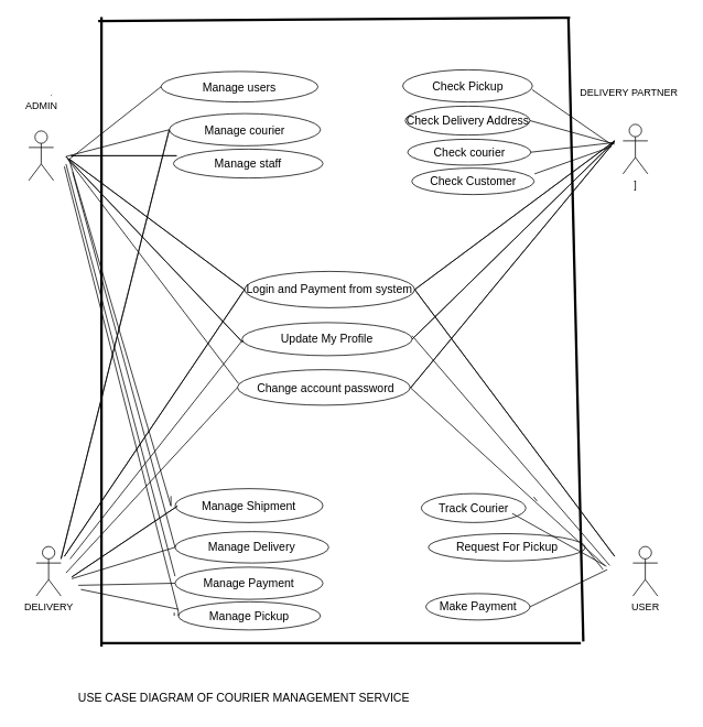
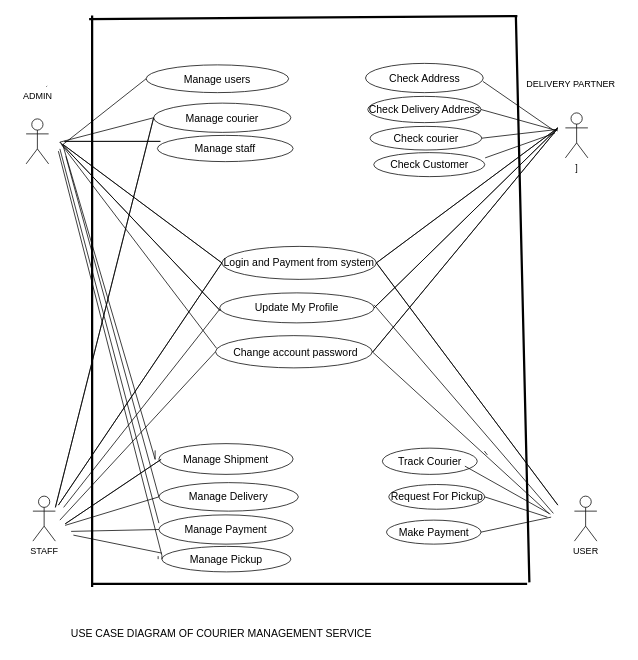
  <mxCell id="0" />
  <mxCell id="1" parent="0" />
  <mxCell id="2" value="&lt;font style=&quot;font-size: 14px;&quot;&gt;Login and Payment from system&lt;/font&gt;" style="ellipse;whiteSpace=wrap;html=1;fontStyle=0" vertex="1" parent="1"><mxGeometry x="295" y="328" width="206" height="44" as="geometry" /></mxCell>
  <mxCell id="3" value="&lt;font style=&quot;font-size: 14px;&quot;&gt;Update My Profile&lt;/font&gt;" style="ellipse;whiteSpace=wrap;html=1;" vertex="1" parent="1"><mxGeometry x="292" y="390" width="206" height="40" as="geometry" /></mxCell>
  <mxCell id="4" value="" style="shape=umlActor;verticalLabelPosition=bottom;verticalAlign=top;html=1;outlineConnect=0;" vertex="1" parent="1"><mxGeometry x="34" y="158" width="30" height="60" as="geometry" /></mxCell>
  <mxCell id="5" value="]" style="shape=umlActor;verticalLabelPosition=bottom;verticalAlign=top;html=1;outlineConnect=0;" vertex="1" parent="1"><mxGeometry x="753" y="150" width="30" height="60" as="geometry" /></mxCell>
  <mxCell id="6" value="USER" style="shape=umlActor;verticalLabelPosition=bottom;verticalAlign=top;html=1;outlineConnect=0;" vertex="1" parent="1"><mxGeometry x="765" y="661" width="30" height="60" as="geometry" /></mxCell>
  <mxCell id="7" value="&lt;font style=&quot;font-size: 14px;&quot;&gt;Manage users&lt;/font&gt;" style="ellipse;whiteSpace=wrap;html=1;" vertex="1" parent="1"><mxGeometry x="194" y="86" width="190" height="37" as="geometry" /></mxCell>
  <mxCell id="8" value="&lt;font style=&quot;font-size: 14px;&quot;&gt;Manage courier&lt;/font&gt;" style="ellipse;whiteSpace=wrap;html=1;" vertex="1" parent="1"><mxGeometry x="204" y="137" width="183" height="39" as="geometry" /></mxCell>
  <mxCell id="9" value="&lt;font style=&quot;font-size: 14px;&quot;&gt;Manage &lt;/font&gt;&lt;font style=&quot;font-size: 14px;&quot;&gt;staff&lt;/font&gt;" style="ellipse;whiteSpace=wrap;html=1;" vertex="1" parent="1"><mxGeometry x="209" y="180" width="181" height="35" as="geometry" /></mxCell>
  <mxCell id="10" value="&lt;font style=&quot;font-size: 14px;&quot;&gt;Check &lt;/font&gt;&lt;font style=&quot;font-size: 14px;&quot;&gt;Delivery &lt;/font&gt;&lt;font style=&quot;font-size: 14px;&quot;&gt;Address&lt;/font&gt;" style="ellipse;whiteSpace=wrap;html=1;" vertex="1" parent="1"><mxGeometry x="489.5" y="128" width="151" height="35" as="geometry" /></mxCell>
  <mxCell id="11" value="&lt;font style=&quot;font-size: 14px;&quot;&gt;Check &lt;/font&gt;&lt;font style=&quot;font-size: 14px;&quot;&gt;courier&lt;/font&gt;" style="ellipse;whiteSpace=wrap;html=1;" vertex="1" parent="1"><mxGeometry x="492.5" y="168" width="149" height="31.5" as="geometry" /></mxCell>
  <mxCell id="12" value="&lt;font style=&quot;font-size: 14px;&quot;&gt;Check &lt;/font&gt;&lt;font style=&quot;font-size: 14px;&quot;&gt;Customer&lt;/font&gt;" style="ellipse;whiteSpace=wrap;html=1;" vertex="1" parent="1"><mxGeometry x="497.5" y="203" width="148" height="32" as="geometry" /></mxCell>
- <mxCell id="13" value="&lt;font style=&quot;font-size: 14px;&quot;&gt;Check Pickup&lt;/font&gt;" style="ellipse;whiteSpace=wrap;html=1;" vertex="1" parent="1"><mxGeometry x="486.5" y="84" width="157" height="39" as="geometry" /></mxCell>
+ <mxCell id="13" value="&lt;font style=&quot;font-size: 14px;&quot;&gt;Check Address&lt;/font&gt;" style="ellipse;whiteSpace=wrap;html=1;" vertex="1" parent="1"><mxGeometry x="486.5" y="84" width="157" height="39" as="geometry" /></mxCell>
  <mxCell id="14" value="&lt;font style=&quot;font-size: 14px;&quot;&gt;Manage &lt;/font&gt;&lt;font style=&quot;font-size: 14px;&quot;&gt;Shipment&lt;/font&gt;" style="ellipse;whiteSpace=wrap;html=1;" vertex="1" parent="1"><mxGeometry x="211" y="591" width="179" height="41" as="geometry" /></mxCell>
  <mxCell id="15" value="&lt;font style=&quot;font-size: 14px;&quot;&gt;Manage &lt;/font&gt;&lt;font style=&quot;font-size: 14px;&quot;&gt;Payment&lt;/font&gt;" style="ellipse;whiteSpace=wrap;html=1;" vertex="1" parent="1"><mxGeometry x="211" y="686" width="179" height="39" as="geometry" /></mxCell>
  <mxCell id="16" value="&lt;font style=&quot;font-size: 14px;&quot;&gt;Manage &lt;/font&gt;&lt;font style=&quot;font-size: 14px;&quot;&gt;Delivery&lt;/font&gt;" style="ellipse;whiteSpace=wrap;html=1;" vertex="1" parent="1"><mxGeometry x="211" y="643" width="186" height="38" as="geometry" /></mxCell>
  <mxCell id="17" value="&lt;font style=&quot;font-size: 14px;&quot;&gt;Manage &lt;/font&gt;&lt;font style=&quot;font-size: 14px;&quot;&gt;Pickup&lt;/font&gt;" style="ellipse;whiteSpace=wrap;html=1;" vertex="1" parent="1"><mxGeometry x="215" y="728" width="172" height="34" as="geometry" /></mxCell>
  <mxCell id="18" value="&lt;font style=&quot;font-size: 14px;&quot;&gt;Track &lt;/font&gt;&lt;font style=&quot;font-size: 14px;&quot;&gt;Courier&lt;/font&gt;" style="ellipse;whiteSpace=wrap;html=1;" vertex="1" parent="1"><mxGeometry x="509" y="597" width="126.5" height="35" as="geometry" /></mxCell>
- <mxCell id="19" value="&lt;font style=&quot;font-size: 14px;&quot;&gt;Request &lt;/font&gt;&lt;font style=&quot;font-size: 14px;&quot;&gt;For &lt;/font&gt;&lt;font style=&quot;font-size: 14px;&quot;&gt;Pickup&lt;/font&gt;" style="ellipse;whiteSpace=wrap;html=1;" vertex="1" parent="1"><mxGeometry x="517.5" y="645.5" width="190" height="33" as="geometry" /></mxCell>
- <mxCell id="20" value="&lt;font style=&quot;font-size: 14px;&quot;&gt;Make &lt;/font&gt;&lt;font style=&quot;font-size: 14px;&quot;&gt;Payment&lt;/font&gt;" style="ellipse;whiteSpace=wrap;html=1;" vertex="1" parent="1"><mxGeometry x="514.5" y="718" width="126" height="32" as="geometry" /></mxCell>
+ <mxCell id="19" value="&lt;font style=&quot;font-size: 14px;&quot;&gt;Request &lt;/font&gt;&lt;font style=&quot;font-size: 14px;&quot;&gt;For &lt;/font&gt;&lt;font style=&quot;font-size: 14px;&quot;&gt;Pickup&lt;/font&gt;" style="ellipse;whiteSpace=wrap;html=1;" vertex="1" parent="1"><mxGeometry x="517.5" y="645.5" width="128" height="33" as="geometry" /></mxCell>
+ <mxCell id="20" value="&lt;font style=&quot;font-size: 14px;&quot;&gt;Make &lt;/font&gt;&lt;font style=&quot;font-size: 14px;&quot;&gt;Payment&lt;/font&gt;" style="ellipse;whiteSpace=wrap;html=1;" vertex="1" parent="1"><mxGeometry x="514.5" y="693" width="126" height="32" as="geometry" /></mxCell>
  <mxCell id="21" value="" style="endArrow=none;html=1;rounded=0;" edge="1" parent="1" source="25"><mxGeometry width="50" height="50" relative="1" as="geometry"><mxPoint x="70" y="787" as="sourcePoint" /><mxPoint x="290" y="468" as="targetPoint" /></mxGeometry></mxCell>
  <mxCell id="22" value="" style="endArrow=none;html=1;rounded=0;exitX=0;exitY=0.5;exitDx=0;exitDy=0;" edge="1" parent="1" source="25"><mxGeometry width="50" height="50" relative="1" as="geometry"><mxPoint x="52" y="798" as="sourcePoint" /><mxPoint x="79" y="693" as="targetPoint" /><Array as="points" /></mxGeometry></mxCell>
  <mxCell id="23" value="" style="endArrow=none;html=1;rounded=0;" edge="1" parent="1"><mxGeometry width="50" height="50" relative="1" as="geometry"><mxPoint x="288" y="464" as="sourcePoint" /><mxPoint x="81" y="192" as="targetPoint" /></mxGeometry></mxCell>
  <mxCell id="24" value="" style="endArrow=none;html=1;rounded=0;" edge="1" parent="1"><mxGeometry width="50" height="50" relative="1" as="geometry"><mxPoint x="553" y="355" as="sourcePoint" /><mxPoint x="553" y="355" as="targetPoint" /><Array as="points"><mxPoint x="553" y="355" /></Array></mxGeometry></mxCell>
  <mxCell id="25" value="&lt;span style=&quot;font-size: 14px;&quot;&gt;&amp;nbsp;Change account password&lt;/span&gt;" style="ellipse;whiteSpace=wrap;html=1;" vertex="1" parent="1"><mxGeometry x="286.5" y="447" width="209" height="43" as="geometry" /></mxCell>
  <mxCell id="26" value="" style="endArrow=none;html=1;rounded=0;" edge="1" parent="1"><mxGeometry width="50" height="50" relative="1" as="geometry"><mxPoint x="550" y="364" as="sourcePoint" /><mxPoint x="550" y="364" as="targetPoint" /><Array as="points"><mxPoint x="550" y="364" /></Array></mxGeometry></mxCell>
  <mxCell id="27" value="" style="endArrow=none;html=1;rounded=0;entryX=1;entryY=0.5;entryDx=0;entryDy=0;" edge="1" parent="1" target="25"><mxGeometry width="50" height="50" relative="1" as="geometry"><mxPoint x="731" y="684" as="sourcePoint" /><mxPoint x="737" y="696" as="targetPoint" /><Array as="points" /></mxGeometry></mxCell>
  <mxCell id="28" value="" style="endArrow=none;html=1;rounded=0;" edge="1" parent="1"><mxGeometry width="50" height="50" relative="1" as="geometry"><mxPoint x="498" y="406" as="sourcePoint" /><mxPoint x="737" y="684" as="targetPoint" /><Array as="points" /></mxGeometry></mxCell>
  <mxCell id="29" value="" style="endArrow=none;html=1;rounded=0;entryX=1;entryY=0.5;entryDx=0;entryDy=0;" edge="1" parent="1" target="3"><mxGeometry width="50" height="50" relative="1" as="geometry"><mxPoint x="498" y="410" as="sourcePoint" /><mxPoint x="553" y="436" as="targetPoint" /><Array as="points"><mxPoint x="743" y="170" /></Array></mxGeometry></mxCell>
  <mxCell id="30" value="" style="endArrow=none;html=1;rounded=0;exitX=0;exitY=0.5;exitDx=0;exitDy=0;" edge="1" parent="1" source="2"><mxGeometry width="50" height="50" relative="1" as="geometry"><mxPoint x="503" y="486" as="sourcePoint" /><mxPoint x="295" y="350" as="targetPoint" /><Array as="points"><mxPoint x="83" y="192" /></Array></mxGeometry></mxCell>
  <mxCell id="31" value="" style="endArrow=none;html=1;rounded=0;" edge="1" parent="1"><mxGeometry width="50" height="50" relative="1" as="geometry"><mxPoint x="290" y="358" as="sourcePoint" /><mxPoint x="290" y="358" as="targetPoint" /><Array as="points" /></mxGeometry></mxCell>
  <mxCell id="32" value="DELIVERY PARTNER" style="text;html=1;align=center;verticalAlign=middle;resizable=0;points=[];autosize=1;strokeColor=none;fillColor=none;" vertex="1" parent="1"><mxGeometry x="692" y="99" width="136" height="26" as="geometry" /></mxCell>
  <mxCell id="33" value="" style="endArrow=none;html=1;rounded=0;exitX=1;exitY=0.5;exitDx=0;exitDy=0;" edge="1" parent="1" source="2"><mxGeometry width="50" height="50" relative="1" as="geometry"><mxPoint x="735" y="91" as="sourcePoint" /><mxPoint x="501" y="350" as="targetPoint" /><Array as="points"><mxPoint x="743" y="170" /></Array></mxGeometry></mxCell>
  <mxCell id="34" value="" style="endArrow=none;html=1;rounded=0;exitX=1;exitY=0.5;exitDx=0;exitDy=0;entryX=1;entryY=0.5;entryDx=0;entryDy=0;" edge="1" parent="1" source="2" target="2"><mxGeometry width="50" height="50" relative="1" as="geometry"><mxPoint x="243" y="560" as="sourcePoint" /><mxPoint x="293" y="510" as="targetPoint" /><Array as="points"><mxPoint x="743" y="673" /></Array></mxGeometry></mxCell>
  <mxCell id="35" value="" style="endArrow=none;html=1;rounded=0;entryX=0;entryY=0.5;entryDx=0;entryDy=0;" edge="1" parent="1" target="7"><mxGeometry width="50" height="50" relative="1" as="geometry"><mxPoint x="82" y="193" as="sourcePoint" /><mxPoint x="52" y="57" as="targetPoint" /></mxGeometry></mxCell>
- <mxCell id="36" value="DELIVERY" style="shape=umlActor;verticalLabelPosition=bottom;verticalAlign=top;html=1;outlineConnect=0;" vertex="1" parent="1"><mxGeometry x="43" y="661" width="30" height="60" as="geometry" /></mxCell>
+ <mxCell id="36" value="STAFF" style="shape=umlActor;verticalLabelPosition=bottom;verticalAlign=top;html=1;outlineConnect=0;" vertex="1" parent="1"><mxGeometry x="43" y="661" width="30" height="60" as="geometry" /></mxCell>
  <mxCell id="37" value="" style="endArrow=none;html=1;rounded=0;" edge="1" parent="1" target="38"><mxGeometry width="50" height="50" relative="1" as="geometry"><mxPoint x="62" y="114" as="sourcePoint" /><mxPoint x="62" y="114" as="targetPoint" /><Array as="points" /></mxGeometry></mxCell>
  <mxCell id="38" value="ADMIN" style="text;html=1;align=center;verticalAlign=middle;resizable=0;points=[];autosize=1;strokeColor=none;fillColor=none;" vertex="1" parent="1"><mxGeometry x="20.5" y="115" width="57" height="26" as="geometry" /></mxCell>
  <mxCell id="39" value="" style="endArrow=none;html=1;rounded=0;" edge="1" parent="1"><mxGeometry width="50" height="50" relative="1" as="geometry"><mxPoint x="292" y="412" as="sourcePoint" /><mxPoint x="84" y="676" as="targetPoint" /></mxGeometry></mxCell>
  <mxCell id="40" value="" style="endArrow=none;html=1;rounded=0;" edge="1" parent="1"><mxGeometry width="50" height="50" relative="1" as="geometry"><mxPoint x="293" y="414" as="sourcePoint" /><mxPoint x="293" y="414" as="targetPoint" /><Array as="points"><mxPoint x="79" y="189" /></Array></mxGeometry></mxCell>
  <mxCell id="41" value="" style="endArrow=none;html=1;rounded=0;exitX=0;exitY=0.5;exitDx=0;exitDy=0;entryX=0;entryY=0.5;entryDx=0;entryDy=0;" edge="1" parent="1" source="2" target="2"><mxGeometry width="50" height="50" relative="1" as="geometry"><mxPoint x="255" y="430" as="sourcePoint" /><mxPoint x="305" y="380" as="targetPoint" /><Array as="points"><mxPoint x="77" y="673" /></Array></mxGeometry></mxCell>
  <mxCell id="42" value="" style="endArrow=none;html=1;rounded=0;" edge="1" parent="1"><mxGeometry width="50" height="50" relative="1" as="geometry"><mxPoint x="496" y="469" as="sourcePoint" /><mxPoint x="496" y="469" as="targetPoint" /><Array as="points"><mxPoint x="741" y="173" /></Array></mxGeometry></mxCell>
  <mxCell id="43" value="" style="endArrow=none;html=1;rounded=0;exitX=0;exitY=0.5;exitDx=0;exitDy=0;" edge="1" parent="1" source="8"><mxGeometry width="50" height="50" relative="1" as="geometry"><mxPoint x="79" y="184" as="sourcePoint" /><mxPoint x="79" y="189" as="targetPoint" /><Array as="points" /></mxGeometry></mxCell>
  <mxCell id="44" value="" style="endArrow=none;html=1;rounded=0;entryX=0;entryY=0.5;entryDx=0;entryDy=0;exitX=0;exitY=0.5;exitDx=0;exitDy=0;" edge="1" parent="1" source="8" target="8"><mxGeometry width="50" height="50" relative="1" as="geometry"><mxPoint x="272" y="462" as="sourcePoint" /><mxPoint x="322" y="412" as="targetPoint" /><Array as="points"><mxPoint x="73" y="676" /></Array></mxGeometry></mxCell>
  <mxCell id="45" value="" style="endArrow=none;html=1;rounded=0;" edge="1" parent="1"><mxGeometry width="50" height="50" relative="1" as="geometry"><mxPoint x="213" y="188" as="sourcePoint" /><mxPoint x="213" y="188" as="targetPoint" /><Array as="points"><mxPoint x="85" y="188" /></Array></mxGeometry></mxCell>
  <mxCell id="46" value="" style="endArrow=none;html=1;rounded=0;" edge="1" parent="1"><mxGeometry width="50" height="50" relative="1" as="geometry"><mxPoint x="86" y="698" as="sourcePoint" /><mxPoint x="86" y="698" as="targetPoint" /><Array as="points"><mxPoint x="214" y="612" /></Array></mxGeometry></mxCell>
  <mxCell id="47" value="" style="endArrow=none;html=1;rounded=0;exitX=0;exitY=0.5;exitDx=0;exitDy=0;" edge="1" parent="1" source="16"><mxGeometry width="50" height="50" relative="1" as="geometry"><mxPoint x="86" y="707.333" as="sourcePoint" /><mxPoint x="86" y="700" as="targetPoint" /></mxGeometry></mxCell>
  <mxCell id="48" value="" style="endArrow=none;html=1;rounded=0;exitX=0;exitY=0.5;exitDx=0;exitDy=0;" edge="1" parent="1" source="15"><mxGeometry width="50" height="50" relative="1" as="geometry"><mxPoint x="89" y="713" as="sourcePoint" /><mxPoint x="94" y="708" as="targetPoint" /></mxGeometry></mxCell>
  <mxCell id="49" value="" style="endArrow=none;html=1;rounded=0;exitX=0;exitY=0.5;exitDx=0;exitDy=0;" edge="1" parent="1" source="17"><mxGeometry width="50" height="50" relative="1" as="geometry"><mxPoint x="272" y="463" as="sourcePoint" /><mxPoint x="215" y="740" as="targetPoint" /></mxGeometry></mxCell>
  <mxCell id="50" value="" style="endArrow=none;html=1;rounded=0;" edge="1" parent="1"><mxGeometry width="50" height="50" relative="1" as="geometry"><mxPoint x="97" y="713" as="sourcePoint" /><mxPoint x="215" y="737" as="targetPoint" /></mxGeometry></mxCell>
  <mxCell id="51" value="" style="endArrow=none;html=1;rounded=0;" edge="1" parent="1"><mxGeometry width="50" height="50" relative="1" as="geometry"><mxPoint x="210" y="741" as="sourcePoint" /><mxPoint x="210" y="745" as="targetPoint" /></mxGeometry></mxCell>
  <mxCell id="52" value="" style="endArrow=none;html=1;rounded=0;" edge="1" parent="1"><mxGeometry width="50" height="50" relative="1" as="geometry"><mxPoint x="643" y="108" as="sourcePoint" /><mxPoint x="737" y="173" as="targetPoint" /></mxGeometry></mxCell>
  <mxCell id="53" value="" style="endArrow=none;html=1;rounded=0;entryX=1;entryY=0.5;entryDx=0;entryDy=0;" edge="1" parent="1" target="10"><mxGeometry width="50" height="50" relative="1" as="geometry"><mxPoint x="743" y="174" as="sourcePoint" /><mxPoint x="743" y="154" as="targetPoint" /></mxGeometry></mxCell>
  <mxCell id="54" value="" style="endArrow=none;html=1;rounded=0;entryX=1;entryY=0.5;entryDx=0;entryDy=0;" edge="1" parent="1" target="11"><mxGeometry width="50" height="50" relative="1" as="geometry"><mxPoint x="743" y="172" as="sourcePoint" /><mxPoint x="747" y="172" as="targetPoint" /></mxGeometry></mxCell>
  <mxCell id="55" value="" style="endArrow=none;html=1;rounded=0;" edge="1" parent="1"><mxGeometry width="50" height="50" relative="1" as="geometry"><mxPoint x="649" y="606" as="sourcePoint" /><mxPoint x="645" y="601" as="targetPoint" /></mxGeometry></mxCell>
  <mxCell id="56" value="" style="endArrow=none;html=1;rounded=0;" edge="1" parent="1"><mxGeometry width="50" height="50" relative="1" as="geometry"><mxPoint x="646" y="210" as="sourcePoint" /><mxPoint x="739" y="177" as="targetPoint" /></mxGeometry></mxCell>
  <mxCell id="57" value="" style="endArrow=none;html=1;rounded=0;" edge="1" parent="1"><mxGeometry width="50" height="50" relative="1" as="geometry"><mxPoint x="733" y="685" as="sourcePoint" /><mxPoint x="619" y="621" as="targetPoint" /></mxGeometry></mxCell>
  <mxCell id="58" value="" style="endArrow=none;html=1;rounded=0;exitX=1;exitY=0.5;exitDx=0;exitDy=0;" edge="1" parent="1" source="19"><mxGeometry width="50" height="50" relative="1" as="geometry"><mxPoint x="287" y="487" as="sourcePoint" /><mxPoint x="729" y="689" as="targetPoint" /></mxGeometry></mxCell>
  <mxCell id="59" value="" style="endArrow=none;html=1;rounded=0;exitX=1;exitY=0.5;exitDx=0;exitDy=0;" edge="1" parent="1" source="20"><mxGeometry width="50" height="50" relative="1" as="geometry"><mxPoint x="287" y="487" as="sourcePoint" /><mxPoint x="734" y="689" as="targetPoint" /></mxGeometry></mxCell>
  <mxCell id="60" value="" style="endArrow=none;html=1;rounded=0;" edge="1" parent="1"><mxGeometry width="50" height="50" relative="1" as="geometry"><mxPoint x="77" y="201" as="sourcePoint" /><mxPoint x="215" y="740" as="targetPoint" /></mxGeometry></mxCell>
  <mxCell id="61" value="" style="endArrow=none;html=1;rounded=0;" edge="1" parent="1"><mxGeometry width="50" height="50" relative="1" as="geometry"><mxPoint x="211" y="697" as="sourcePoint" /><mxPoint x="79" y="198" as="targetPoint" /></mxGeometry></mxCell>
  <mxCell id="62" value="" style="endArrow=none;html=1;rounded=0;exitX=0;exitY=0.5;exitDx=0;exitDy=0;" edge="1" parent="1" source="16"><mxGeometry width="50" height="50" relative="1" as="geometry"><mxPoint x="205" y="648" as="sourcePoint" /><mxPoint x="87" y="208" as="targetPoint" /></mxGeometry></mxCell>
  <mxCell id="63" value="" style="endArrow=none;html=1;rounded=0;" edge="1" parent="1"><mxGeometry width="50" height="50" relative="1" as="geometry"><mxPoint x="206" y="600" as="sourcePoint" /><mxPoint x="83" y="193" as="targetPoint" /><Array as="points"><mxPoint x="206" y="612" /></Array></mxGeometry></mxCell>
  <mxCell id="64" value="" style="endArrow=none;html=1;rounded=0;strokeWidth=3;" edge="1" parent="1"><mxGeometry width="50" height="50" relative="1" as="geometry"><mxPoint x="122" y="782" as="sourcePoint" /><mxPoint x="122" y="20" as="targetPoint" /></mxGeometry></mxCell>
  <mxCell id="65" value="" style="endArrow=none;html=1;rounded=0;strokeWidth=3;" edge="1" parent="1"><mxGeometry width="50" height="50" relative="1" as="geometry"><mxPoint x="702" y="778" as="sourcePoint" /><mxPoint x="123" y="778" as="targetPoint" /><Array as="points" /></mxGeometry></mxCell>
  <mxCell id="66" value="" style="endArrow=none;html=1;rounded=0;strokeWidth=3;" edge="1" parent="1"><mxGeometry width="50" height="50" relative="1" as="geometry"><mxPoint x="705" y="776" as="sourcePoint" /><mxPoint x="705" y="776" as="targetPoint" /><Array as="points"><mxPoint x="687" y="21" /></Array></mxGeometry></mxCell>
  <mxCell id="67" value="" style="endArrow=none;html=1;rounded=0;strokeWidth=3;" edge="1" parent="1"><mxGeometry width="50" height="50" relative="1" as="geometry"><mxPoint x="689" y="21" as="sourcePoint" /><mxPoint x="118" y="25" as="targetPoint" /></mxGeometry></mxCell>
  <mxCell id="68" value="&lt;font style=&quot;font-size: 14px;&quot;&gt;USE CASE DIAGRAM OF COURIER MANAGEMENT SERVICE&lt;/font&gt;" style="text;html=1;align=center;verticalAlign=middle;resizable=0;points=[];autosize=1;strokeColor=none;fillColor=none;" vertex="1" parent="1"><mxGeometry x="84" y="829" width="419" height="29" as="geometry" /></mxCell>
